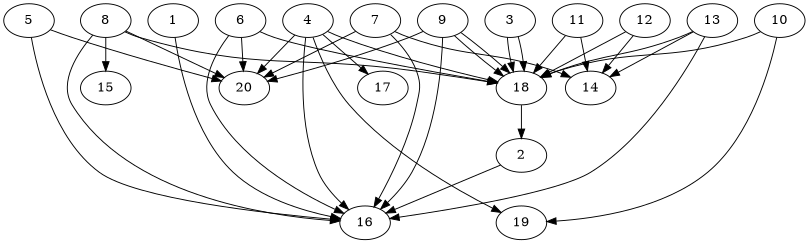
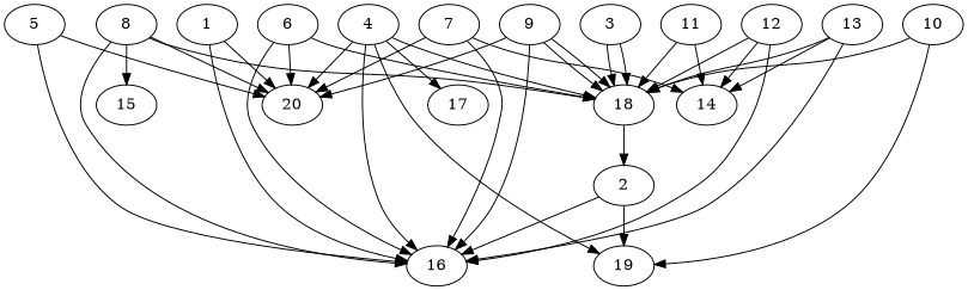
  digraph {
    node [alpha=0.14]
    1 [alpha=0.07 expect_size=19728384]
    16 [alpha=0.17 expect_size=26795008]
    20 [alpha=0.12 expect_size=44446720]
    2 [alpha=0.17 expect_size=39519232]
    19 [expect_size=46283776]
    18 [alpha=0.08 expect_size=36242432]
    3 [alpha=0.17 expect_size=20792320]
    4 [alpha=0.05 expect_size=40625152]
    17 [alpha=0.19 expect_size=17866752]
    5 [alpha=0.16 expect_size=47875072]
    6 [alpha=0.16 expect_size=11920384]
    7 [alpha=0.08 expect_size=17652736]
    14 [expect_size=24032256]
    8 [alpha=0.04 expect_size=39316480]
    15 [alpha=0.04 expect_size=35485696]
    9 [alpha=0.19 expect_size=9048064]
    10 [alpha=0.07 expect_size=42735616]
    11 [expect_size=21191680]
    12 [expect_size=38319104]
    13 [alpha=0.08 expect_size=31682560]
    1 -> 16
+   1 -> 20
    2 -> 16
+   2 -> 19
    18 -> 2
    3 -> 18
    3 -> 18
    4 -> 16
    4 -> 20
    4 -> 19
    4 -> 18
    4 -> 17
    5 -> 16
    5 -> 20
    6 -> 16
    6 -> 20
    6 -> 18
    7 -> 16
    7 -> 20
    7 -> 14
    8 -> 16
    8 -> 20
    8 -> 18
    8 -> 15
    9 -> 16
    9 -> 20
    9 -> 18
    9 -> 18
    10 -> 19
    10 -> 18
    11 -> 18
    11 -> 14
+   12 -> 16
    12 -> 18
    12 -> 14
    13 -> 16
    13 -> 18
    13 -> 14
  }
